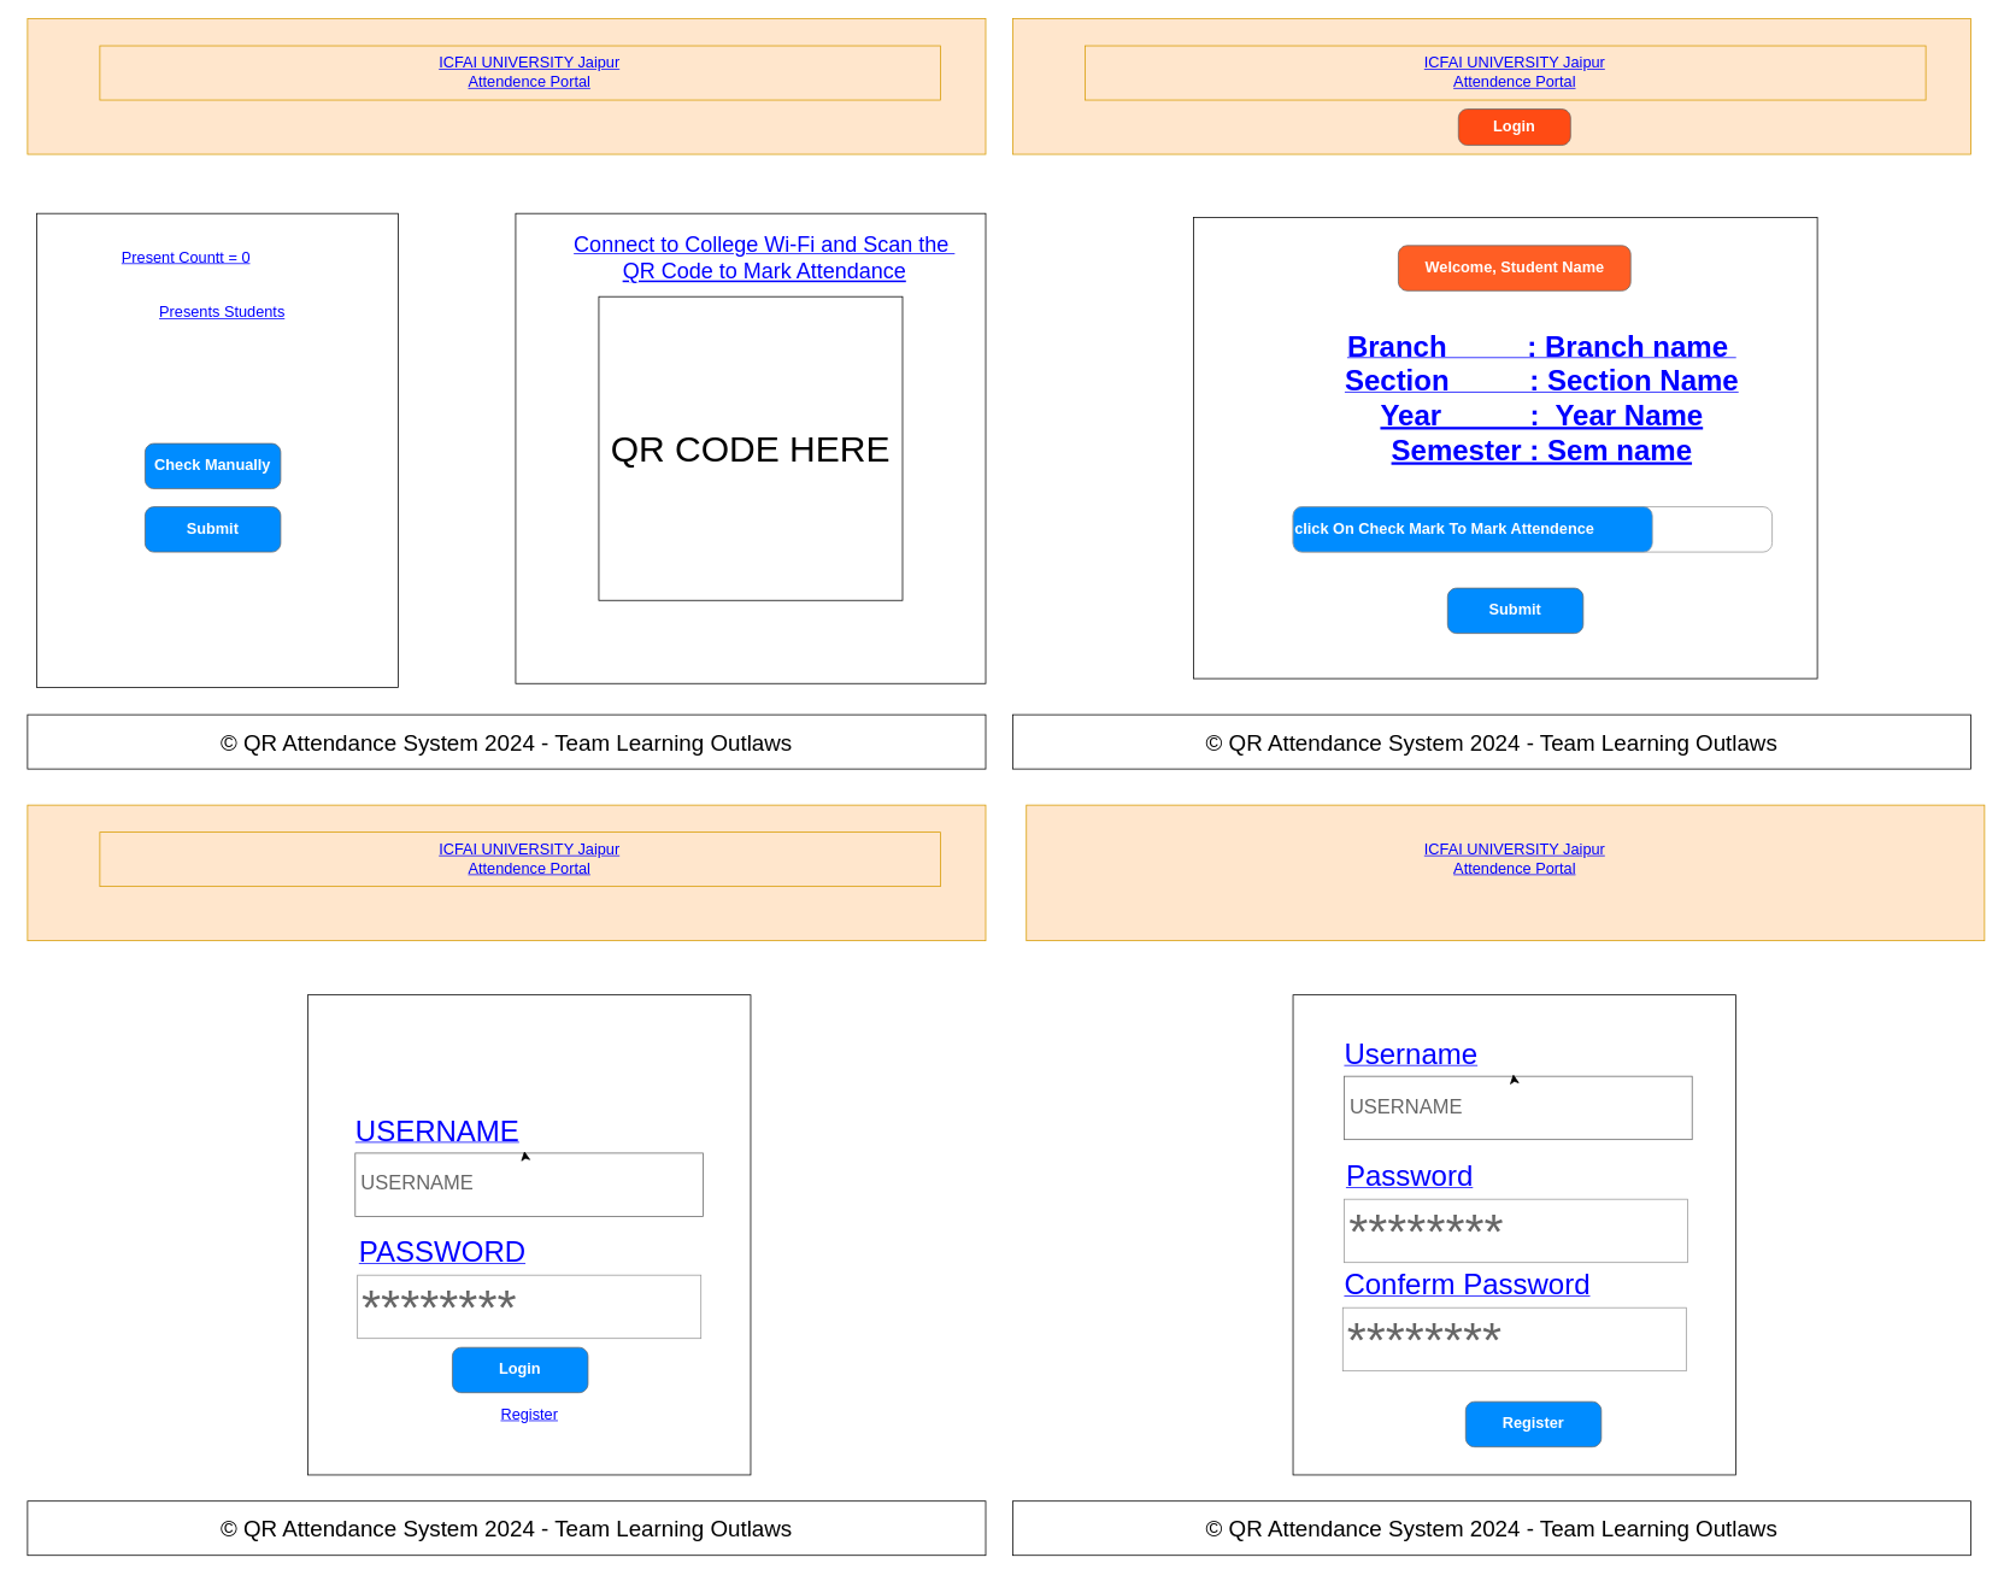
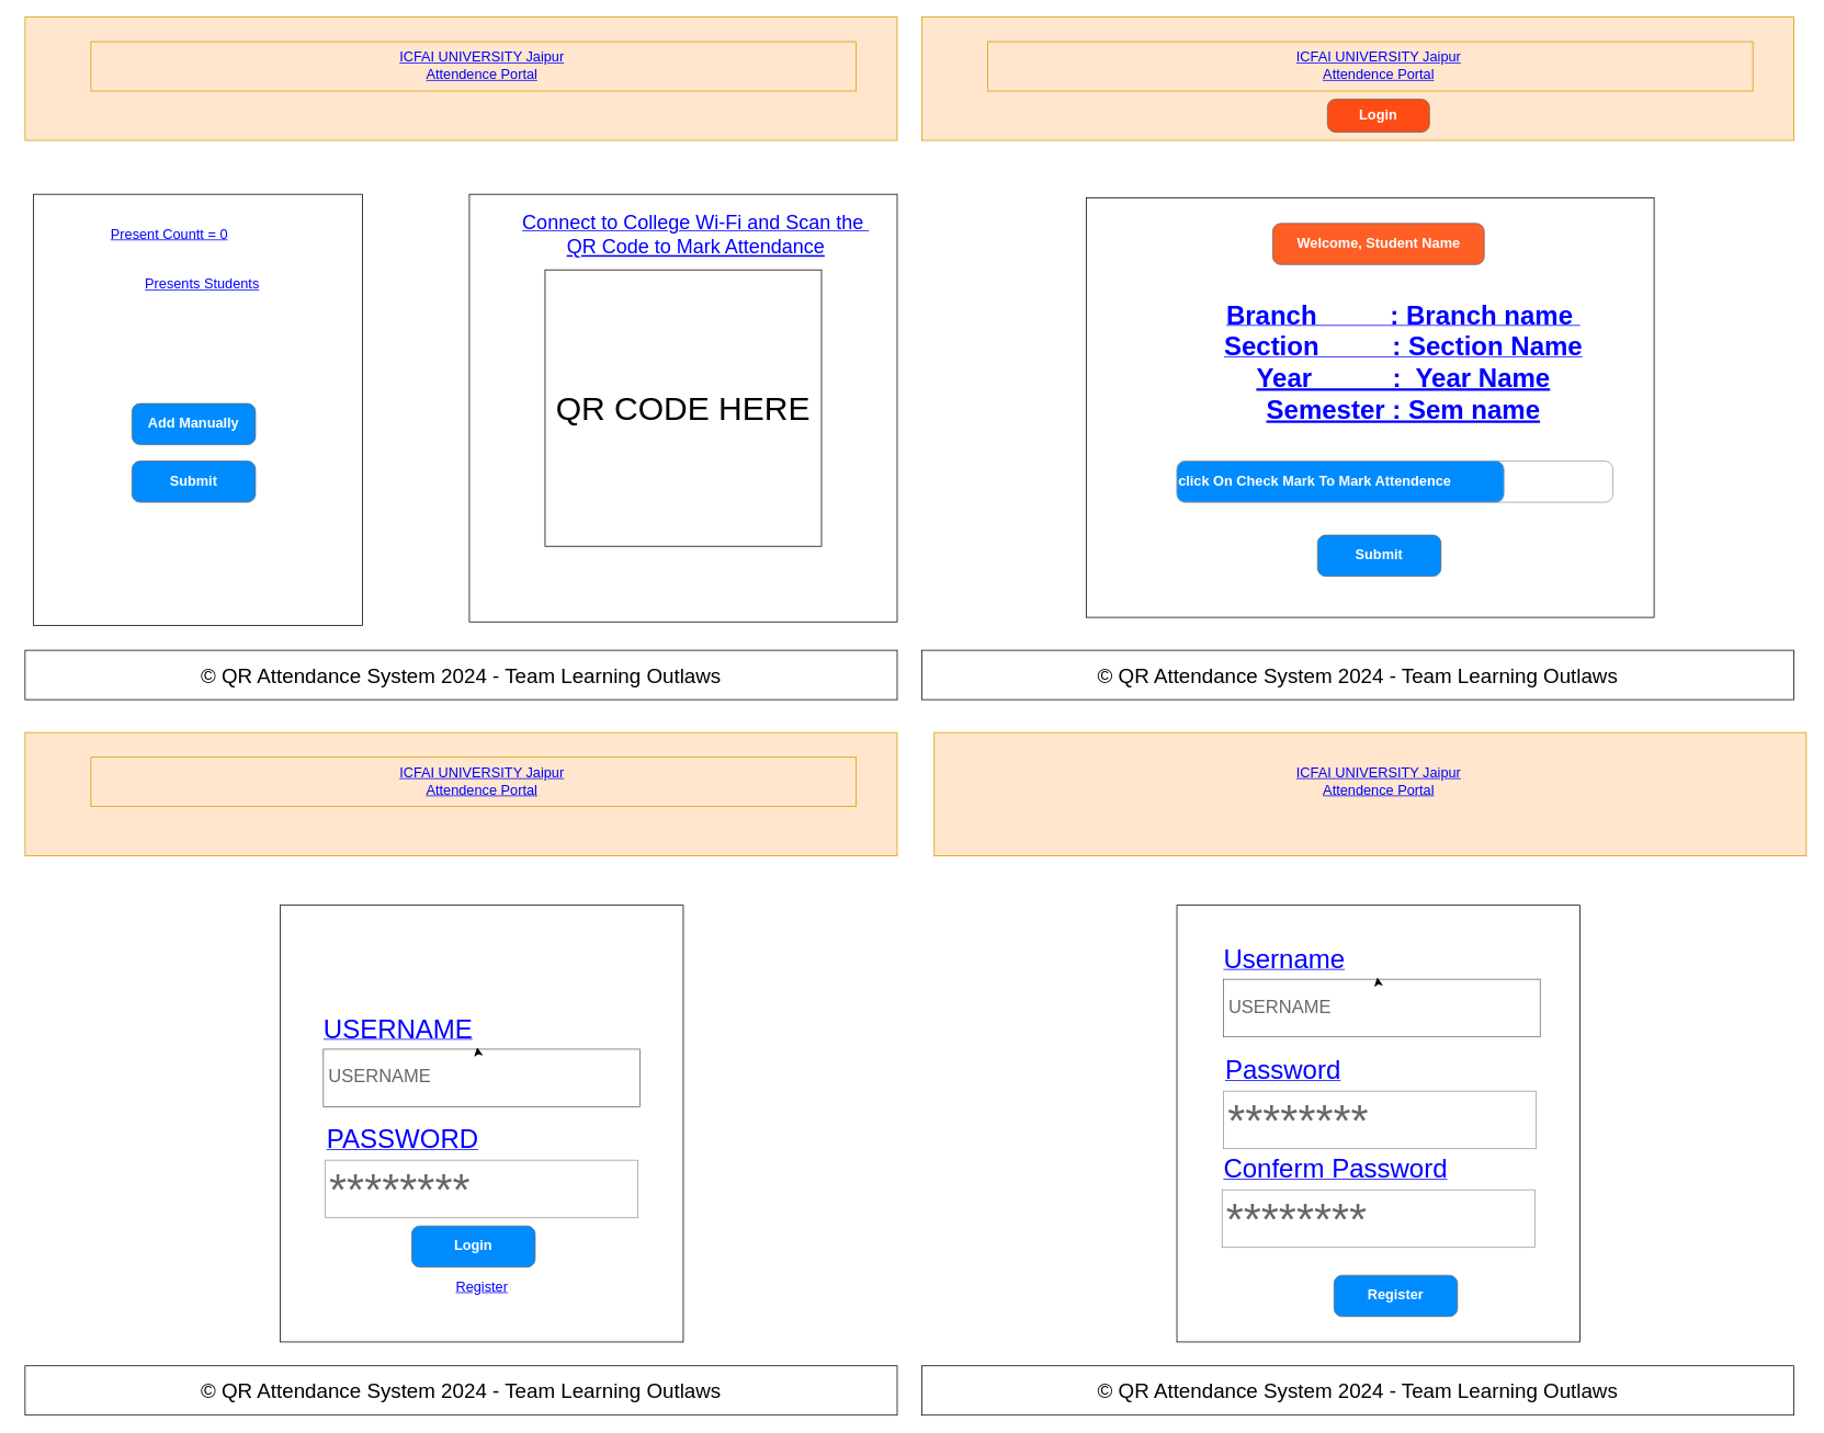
  <mxCell id="0" />
  <mxCell id="1" parent="0" />
  <mxCell id="2" value="" style="rounded=0;whiteSpace=wrap;html=1;fillColor=#ffe6cc;strokeColor=#d79b00;" vertex="1" parent="1"><mxGeometry x="30" y="20" width="1060" height="150" as="geometry" /></mxCell>
  <mxCell id="3" value="" style="rounded=0;whiteSpace=wrap;html=1;fillColor=#ffe6cc;strokeColor=#d79b00;" vertex="1" parent="1"><mxGeometry x="110" y="50" width="930" height="60" as="geometry" /></mxCell>
  <mxCell id="4" value="ICFAI UNIVERSITY Jaipur&lt;br&gt;Attendence Portal" style="strokeWidth=1;shadow=0;dashed=0;align=center;html=1;shape=mxgraph.mockup.text.alphanumeric;linkText=;html=1;fontStyle=4;fontSize=17;fontColor=#0000ff;" vertex="1" parent="1"><mxGeometry x="360" y="55" width="450" height="50" as="geometry" /></mxCell>
  <mxCell id="5" value="" style="whiteSpace=wrap;html=1;aspect=fixed;" vertex="1" parent="1"><mxGeometry x="570" y="235.5" width="520" height="520" as="geometry" /></mxCell>
  <mxCell id="6" value="" style="strokeWidth=1;shadow=0;dashed=0;align=center;html=1;shape=mxgraph.mockup.text.alphanumeric;linkText=;html=1;fontStyle=4;fontSize=17;fontColor=#0000ff;" vertex="1" parent="1"><mxGeometry x="626" y="271" width="450" height="50" as="geometry" /></mxCell>
  <mxCell id="7" value="&lt;font style=&quot;font-size: 40px;&quot;&gt;QR CODE HERE&lt;/font&gt;" style="whiteSpace=wrap;html=1;aspect=fixed;" vertex="1" parent="1"><mxGeometry x="662" y="327.5" width="336" height="336" as="geometry" /></mxCell>
  <mxCell id="8" value="&lt;font style=&quot;font-size: 24px;&quot;&gt;Connect to College Wi-Fi and Scan the&amp;nbsp;&lt;/font&gt;&lt;div style=&quot;font-size: 24px;&quot;&gt;&lt;font style=&quot;font-size: 24px;&quot;&gt;QR Code to Mark Attendance&lt;/font&gt;&lt;/div&gt;" style="strokeWidth=1;shadow=0;dashed=0;align=center;html=1;shape=mxgraph.mockup.text.alphanumeric;linkText=;html=1;fontStyle=4;fontSize=17;fontColor=#0000ff;" vertex="1" parent="1"><mxGeometry x="620" y="260" width="450" height="50" as="geometry" /></mxCell>
  <mxCell id="9" value="" style="rounded=0;whiteSpace=wrap;html=1;" vertex="1" parent="1"><mxGeometry x="40" y="235.5" width="400" height="524.5" as="geometry" /></mxCell>
  <mxCell id="10" value="Present Countt = 0" style="strokeWidth=1;shadow=0;dashed=0;align=center;html=1;shape=mxgraph.mockup.text.alphanumeric;linkText=;html=1;fontStyle=4;fontSize=17;fontColor=#0000ff;" vertex="1" parent="1"><mxGeometry x="60" y="260" width="290" height="50" as="geometry" /></mxCell>
  <mxCell id="11" value="Presents Students" style="strokeWidth=1;shadow=0;dashed=0;align=center;html=1;shape=mxgraph.mockup.text.alphanumeric;linkText=;html=1;fontStyle=4;fontSize=17;fontColor=#0000ff;" vertex="1" parent="1"><mxGeometry x="20" y="321" width="450" height="50" as="geometry" /></mxCell>
- <mxCell id="12" value="Check Manually" style="strokeWidth=1;shadow=0;dashed=0;align=center;html=1;shape=mxgraph.mockup.buttons.button;strokeColor=#666666;fontColor=#ffffff;mainText=;buttonStyle=round;fontSize=17;fontStyle=1;fillColor=#008cff;whiteSpace=wrap;" vertex="1" parent="1"><mxGeometry x="160" y="490" width="150" height="50" as="geometry" /></mxCell>
+ <mxCell id="12" value="Add Manually" style="strokeWidth=1;shadow=0;dashed=0;align=center;html=1;shape=mxgraph.mockup.buttons.button;strokeColor=#666666;fontColor=#ffffff;mainText=;buttonStyle=round;fontSize=17;fontStyle=1;fillColor=#008cff;whiteSpace=wrap;" vertex="1" parent="1"><mxGeometry x="160" y="490" width="150" height="50" as="geometry" /></mxCell>
  <mxCell id="13" value="Submit" style="strokeWidth=1;shadow=0;dashed=0;align=center;html=1;shape=mxgraph.mockup.buttons.button;strokeColor=#666666;fontColor=#ffffff;mainText=;buttonStyle=round;fontSize=17;fontStyle=1;fillColor=#008cff;whiteSpace=wrap;" vertex="1" parent="1"><mxGeometry x="160" y="560" width="150" height="50" as="geometry" /></mxCell>
  <mxCell id="14" style="edgeStyle=none;curved=1;rounded=0;orthogonalLoop=1;jettySize=auto;html=1;exitX=1;exitY=1;exitDx=0;exitDy=0;fontSize=12;startSize=8;endSize=8;" edge="1" parent="1" source="9" target="9"><mxGeometry relative="1" as="geometry" /></mxCell>
  <mxCell id="15" value="&lt;font style=&quot;font-size: 25px;&quot;&gt;© QR Attendance System 2024 - Team Learning Outlaws&lt;/font&gt;" style="rounded=0;whiteSpace=wrap;html=1;" vertex="1" parent="1"><mxGeometry x="30" y="790" width="1060" height="60" as="geometry" /></mxCell>
  <mxCell id="16" value="" style="rounded=0;whiteSpace=wrap;html=1;fillColor=#ffe6cc;strokeColor=#d79b00;" vertex="1" parent="1"><mxGeometry x="1120" y="20" width="1060" height="150" as="geometry" /></mxCell>
  <mxCell id="17" value="" style="rounded=0;whiteSpace=wrap;html=1;fillColor=#ffe6cc;strokeColor=#d79b00;" vertex="1" parent="1"><mxGeometry x="1200" y="50" width="930" height="60" as="geometry" /></mxCell>
  <mxCell id="18" value="ICFAI UNIVERSITY Jaipur&lt;br&gt;Attendence Portal" style="strokeWidth=1;shadow=0;dashed=0;align=center;html=1;shape=mxgraph.mockup.text.alphanumeric;linkText=;html=1;fontStyle=4;fontSize=17;fontColor=#0000ff;" vertex="1" parent="1"><mxGeometry x="1450" y="55" width="450" height="50" as="geometry" /></mxCell>
  <mxCell id="19" value="" style="strokeWidth=1;shadow=0;dashed=0;align=center;html=1;shape=mxgraph.mockup.text.alphanumeric;linkText=;html=1;fontStyle=4;fontSize=17;fontColor=#0000ff;" vertex="1" parent="1"><mxGeometry x="1716" y="271" width="450" height="50" as="geometry" /></mxCell>
  <mxCell id="20" value="&lt;font style=&quot;font-size: 25px;&quot;&gt;© QR Attendance System 2024 - Team Learning Outlaws&lt;/font&gt;" style="rounded=0;whiteSpace=wrap;html=1;" vertex="1" parent="1"><mxGeometry x="1120" y="790" width="1060" height="60" as="geometry" /></mxCell>
  <mxCell id="21" value="Login" style="strokeWidth=1;shadow=0;dashed=0;align=center;html=1;shape=mxgraph.mockup.buttons.button;strokeColor=#666666;fontColor=#ffffff;mainText=;buttonStyle=round;fontSize=17;fontStyle=1;fillColor=#FF4B14;whiteSpace=wrap;" vertex="1" parent="1"><mxGeometry x="1613" y="120" width="124" height="40" as="geometry" /></mxCell>
  <mxCell id="22" value="" style="rounded=0;whiteSpace=wrap;html=1;" vertex="1" parent="1"><mxGeometry x="1320" y="240" width="690" height="510" as="geometry" /></mxCell>
  <mxCell id="23" value="Welcome, Student Name" style="strokeWidth=1;shadow=0;dashed=0;align=center;html=1;shape=mxgraph.mockup.buttons.button;strokeColor=#666666;fontColor=#ffffff;mainText=;buttonStyle=round;fontSize=17;fontStyle=1;fillColor=#FF5E24;whiteSpace=wrap;" vertex="1" parent="1"><mxGeometry x="1546.5" y="271" width="257" height="50" as="geometry" /></mxCell>
  <mxCell id="24" value="&lt;font style=&quot;font-size: 32px;&quot;&gt;&lt;b&gt;Branch&amp;nbsp; &amp;nbsp; &amp;nbsp; &amp;nbsp; &amp;nbsp; : Branch name&amp;nbsp;&lt;br&gt;Section&amp;nbsp; &amp;nbsp; &amp;nbsp; &amp;nbsp; &amp;nbsp; : Section Name&lt;/b&gt;&lt;/font&gt;&lt;div style=&quot;font-size: 32px;&quot;&gt;&lt;font style=&quot;font-size: 32px;&quot;&gt;&lt;b&gt;Year&amp;nbsp; &amp;nbsp; &amp;nbsp; &amp;nbsp; &amp;nbsp; &amp;nbsp;:&amp;nbsp; Year Name&lt;br&gt;&lt;/b&gt;&lt;/font&gt;&lt;div style=&quot;&quot;&gt;&lt;div style=&quot;&quot;&gt;&lt;span style=&quot;background-color: initial;&quot;&gt;&lt;b&gt;Semester : Sem name&lt;/b&gt;&lt;/span&gt;&lt;/div&gt;&lt;br&gt;&lt;/div&gt;&lt;/div&gt;" style="strokeWidth=1;shadow=0;dashed=0;align=center;html=1;shape=mxgraph.mockup.text.alphanumeric;linkText=;html=1;fontStyle=4;fontSize=17;fontColor=#0000ff;" vertex="1" parent="1"><mxGeometry x="1480" y="328" width="450" height="262" as="geometry" /></mxCell>
  <mxCell id="25" value="click On Check Mark To Mark Attendence" style="strokeWidth=1;shadow=0;dashed=0;align=left;html=1;shape=mxgraph.mockup.buttons.onOffButton;gradientColor=none;strokeColor=#999999;buttonState=on;fillColor2=#008cff;fontColor=#ffffff;fontSize=17;mainText=;spacingRight=40;fontStyle=1;whiteSpace=wrap;" vertex="1" parent="1"><mxGeometry x="1430" y="560" width="530" height="50" as="geometry" /></mxCell>
  <mxCell id="26" value="Submit" style="strokeWidth=1;shadow=0;dashed=0;align=center;html=1;shape=mxgraph.mockup.buttons.button;strokeColor=#666666;fontColor=#ffffff;mainText=;buttonStyle=round;fontSize=17;fontStyle=1;fillColor=#008cff;whiteSpace=wrap;" vertex="1" parent="1"><mxGeometry x="1601" y="650" width="150" height="50" as="geometry" /></mxCell>
  <mxCell id="27" value="" style="rounded=0;whiteSpace=wrap;html=1;fillColor=#ffe6cc;strokeColor=#d79b00;" vertex="1" parent="1"><mxGeometry x="30" y="890" width="1060" height="150" as="geometry" /></mxCell>
  <mxCell id="28" value="" style="rounded=0;whiteSpace=wrap;html=1;fillColor=#ffe6cc;strokeColor=#d79b00;" vertex="1" parent="1"><mxGeometry x="110" y="920" width="930" height="60" as="geometry" /></mxCell>
  <mxCell id="29" value="ICFAI UNIVERSITY Jaipur&lt;br&gt;Attendence Portal" style="strokeWidth=1;shadow=0;dashed=0;align=center;html=1;shape=mxgraph.mockup.text.alphanumeric;linkText=;html=1;fontStyle=4;fontSize=17;fontColor=#0000ff;" vertex="1" parent="1"><mxGeometry x="360" y="925" width="450" height="50" as="geometry" /></mxCell>
  <mxCell id="30" value="" style="strokeWidth=1;shadow=0;dashed=0;align=center;html=1;shape=mxgraph.mockup.text.alphanumeric;linkText=;html=1;fontStyle=4;fontSize=17;fontColor=#0000ff;" vertex="1" parent="1"><mxGeometry x="626" y="1141" width="450" height="50" as="geometry" /></mxCell>
  <mxCell id="31" value="&lt;font style=&quot;font-size: 25px;&quot;&gt;© QR Attendance System 2024 - Team Learning Outlaws&lt;/font&gt;" style="rounded=0;whiteSpace=wrap;html=1;" vertex="1" parent="1"><mxGeometry x="30" y="1660" width="1060" height="60" as="geometry" /></mxCell>
  <mxCell id="32" value="&lt;div style=&quot;font-size: 32px;&quot;&gt;&lt;div style=&quot;&quot;&gt;&lt;br&gt;&lt;/div&gt;&lt;/div&gt;" style="strokeWidth=1;shadow=0;dashed=0;align=center;html=1;shape=mxgraph.mockup.text.alphanumeric;linkText=;html=1;fontStyle=4;fontSize=17;fontColor=#0000ff;" vertex="1" parent="1"><mxGeometry x="390" y="1198" width="450" height="262" as="geometry" /></mxCell>
  <mxCell id="33" value="" style="rounded=0;whiteSpace=wrap;html=1;" vertex="1" parent="1"><mxGeometry x="340" y="1100" width="490" height="531" as="geometry" /></mxCell>
  <mxCell id="34" value="&lt;font style=&quot;font-size: 55px;&quot;&gt;********&lt;/font&gt;" style="strokeWidth=1;shadow=0;dashed=0;align=center;html=1;shape=mxgraph.mockup.forms.pwField;strokeColor=#999999;mainText=;align=left;fontColor=#666666;fontSize=34;spacingLeft=3;" vertex="1" parent="1"><mxGeometry x="395" y="1410" width="380" height="70" as="geometry" /></mxCell>
  <mxCell id="35" value="&lt;font style=&quot;font-size: 22px;&quot;&gt;USERNAME&lt;/font&gt;" style="strokeWidth=1;shadow=0;dashed=0;align=center;html=1;shape=mxgraph.mockup.text.textBox;fontColor=#666666;align=left;fontSize=17;spacingLeft=4;spacingTop=-3;whiteSpace=wrap;strokeColor=#666666;mainText=" vertex="1" parent="1"><mxGeometry x="392.5" y="1275" width="385" height="70" as="geometry" /></mxCell>
  <mxCell id="36" style="edgeStyle=none;curved=1;rounded=0;orthogonalLoop=1;jettySize=auto;html=1;entryX=0.486;entryY=-0.032;entryDx=0;entryDy=0;entryPerimeter=0;fontSize=12;startSize=8;endSize=8;" edge="1" parent="1" source="35" target="35"><mxGeometry relative="1" as="geometry" /></mxCell>
  <mxCell id="37" value="&lt;font style=&quot;font-size: 32px;&quot;&gt;USERNAME&lt;/font&gt;" style="strokeWidth=1;shadow=0;dashed=0;align=left;html=1;shape=mxgraph.mockup.text.alphanumeric;linkText=;html=1;fontStyle=4;fontSize=17;fontColor=#0000ff;" vertex="1" parent="1"><mxGeometry x="391" y="1226" width="450" height="50" as="geometry" /></mxCell>
  <mxCell id="38" value="&lt;font style=&quot;font-size: 32px;&quot;&gt;PASSWORD&lt;/font&gt;" style="strokeWidth=1;shadow=0;dashed=0;align=left;html=1;shape=mxgraph.mockup.text.alphanumeric;linkText=;html=1;fontStyle=4;fontSize=17;fontColor=#0000ff;" vertex="1" parent="1"><mxGeometry x="395" y="1360" width="450" height="50" as="geometry" /></mxCell>
  <mxCell id="39" value="Login" style="strokeWidth=1;shadow=0;dashed=0;align=center;html=1;shape=mxgraph.mockup.buttons.button;strokeColor=#666666;fontColor=#ffffff;mainText=;buttonStyle=round;fontSize=17;fontStyle=1;fillColor=#008cff;whiteSpace=wrap;" vertex="1" parent="1"><mxGeometry x="500" y="1490" width="150" height="50" as="geometry" /></mxCell>
  <mxCell id="40" value="Register" style="shape=rectangle;strokeColor=none;fillColor=none;linkText=;fontSize=17;fontColor=#0000ff;fontStyle=4;html=1;align=center;" vertex="1" parent="1"><mxGeometry x="440" y="1550" width="290" height="30" as="geometry" /></mxCell>
  <mxCell id="41" value="" style="rounded=0;whiteSpace=wrap;html=1;fillColor=#ffe6cc;strokeColor=#d79b00;" vertex="1" parent="1"><mxGeometry x="1135" y="890" width="1060" height="150" as="geometry" /></mxCell>
  <mxCell id="42" value="ICFAI UNIVERSITY Jaipur&lt;br&gt;Attendence Portal" style="strokeWidth=1;shadow=0;dashed=0;align=center;html=1;shape=mxgraph.mockup.text.alphanumeric;linkText=;html=1;fontStyle=4;fontSize=17;fontColor=#0000ff;" vertex="1" parent="1"><mxGeometry x="1450" y="925" width="450" height="50" as="geometry" /></mxCell>
  <mxCell id="43" value="" style="strokeWidth=1;shadow=0;dashed=0;align=center;html=1;shape=mxgraph.mockup.text.alphanumeric;linkText=;html=1;fontStyle=4;fontSize=17;fontColor=#0000ff;" vertex="1" parent="1"><mxGeometry x="1716" y="1141" width="450" height="50" as="geometry" /></mxCell>
  <mxCell id="44" value="&lt;font style=&quot;font-size: 25px;&quot;&gt;© QR Attendance System 2024 - Team Learning Outlaws&lt;/font&gt;" style="rounded=0;whiteSpace=wrap;html=1;" vertex="1" parent="1"><mxGeometry x="1120" y="1660" width="1060" height="60" as="geometry" /></mxCell>
  <mxCell id="45" value="&lt;div style=&quot;font-size: 32px;&quot;&gt;&lt;div style=&quot;&quot;&gt;&lt;br&gt;&lt;/div&gt;&lt;/div&gt;" style="strokeWidth=1;shadow=0;dashed=0;align=center;html=1;shape=mxgraph.mockup.text.alphanumeric;linkText=;html=1;fontStyle=4;fontSize=17;fontColor=#0000ff;" vertex="1" parent="1"><mxGeometry x="1480" y="1198" width="450" height="262" as="geometry" /></mxCell>
  <mxCell id="46" value="" style="rounded=0;whiteSpace=wrap;html=1;" vertex="1" parent="1"><mxGeometry x="1430" y="1100" width="490" height="531" as="geometry" /></mxCell>
  <mxCell id="47" value="&lt;font style=&quot;font-size: 55px;&quot;&gt;********&lt;/font&gt;" style="strokeWidth=1;shadow=0;dashed=0;align=center;html=1;shape=mxgraph.mockup.forms.pwField;strokeColor=#999999;mainText=;align=left;fontColor=#666666;fontSize=34;spacingLeft=3;" vertex="1" parent="1"><mxGeometry x="1486.5" y="1326" width="380" height="70" as="geometry" /></mxCell>
  <mxCell id="48" value="&lt;font style=&quot;font-size: 22px;&quot;&gt;USERNAME&lt;/font&gt;" style="strokeWidth=1;shadow=0;dashed=0;align=center;html=1;shape=mxgraph.mockup.text.textBox;fontColor=#666666;align=left;fontSize=17;spacingLeft=4;spacingTop=-3;whiteSpace=wrap;strokeColor=#666666;mainText=" vertex="1" parent="1"><mxGeometry x="1486.5" y="1190" width="385" height="70" as="geometry" /></mxCell>
  <mxCell id="49" style="edgeStyle=none;curved=1;rounded=0;orthogonalLoop=1;jettySize=auto;html=1;entryX=0.486;entryY=-0.032;entryDx=0;entryDy=0;entryPerimeter=0;fontSize=12;startSize=8;endSize=8;" edge="1" parent="1" source="48" target="48"><mxGeometry relative="1" as="geometry" /></mxCell>
  <mxCell id="50" value="&lt;font style=&quot;font-size: 32px;&quot;&gt;Username&lt;/font&gt;" style="strokeWidth=1;shadow=0;dashed=0;align=left;html=1;shape=mxgraph.mockup.text.alphanumeric;linkText=;html=1;fontStyle=4;fontSize=17;fontColor=#0000ff;" vertex="1" parent="1"><mxGeometry x="1485" y="1141" width="450" height="50" as="geometry" /></mxCell>
  <mxCell id="51" value="&lt;font style=&quot;font-size: 32px;&quot;&gt;Password&lt;/font&gt;" style="strokeWidth=1;shadow=0;dashed=0;align=left;html=1;shape=mxgraph.mockup.text.alphanumeric;linkText=;html=1;fontStyle=4;fontSize=17;fontColor=#0000ff;" vertex="1" parent="1"><mxGeometry x="1486.5" y="1276" width="450" height="50" as="geometry" /></mxCell>
  <mxCell id="52" value="&lt;font style=&quot;font-size: 55px;&quot;&gt;********&lt;/font&gt;" style="strokeWidth=1;shadow=0;dashed=0;align=center;html=1;shape=mxgraph.mockup.forms.pwField;strokeColor=#999999;mainText=;align=left;fontColor=#666666;fontSize=34;spacingLeft=3;" vertex="1" parent="1"><mxGeometry x="1485" y="1446" width="380" height="70" as="geometry" /></mxCell>
  <mxCell id="53" value="&lt;font style=&quot;font-size: 32px;&quot;&gt;Conferm Password&lt;/font&gt;" style="strokeWidth=1;shadow=0;dashed=0;align=left;html=1;shape=mxgraph.mockup.text.alphanumeric;linkText=;html=1;fontStyle=4;fontSize=17;fontColor=#0000ff;" vertex="1" parent="1"><mxGeometry x="1485" y="1396" width="450" height="50" as="geometry" /></mxCell>
  <mxCell id="54" value="Register" style="strokeWidth=1;shadow=0;dashed=0;align=center;html=1;shape=mxgraph.mockup.buttons.button;strokeColor=#666666;fontColor=#ffffff;mainText=;buttonStyle=round;fontSize=17;fontStyle=1;fillColor=#008cff;whiteSpace=wrap;" vertex="1" parent="1"><mxGeometry x="1621" y="1550" width="150" height="50" as="geometry" /></mxCell>
